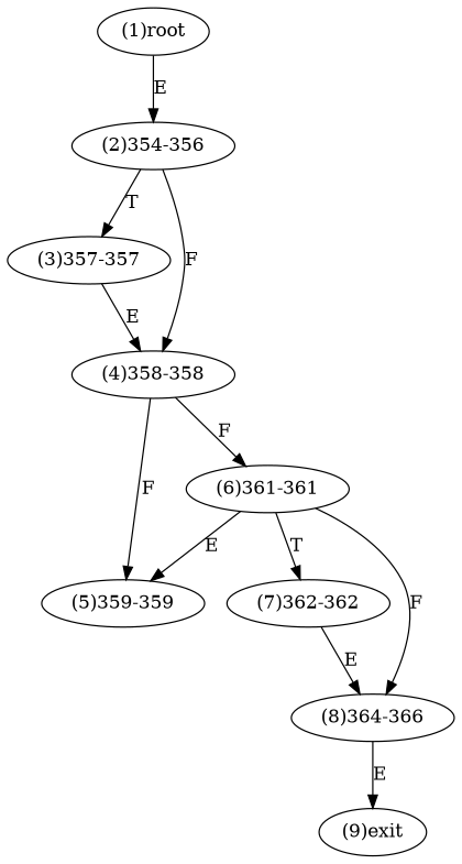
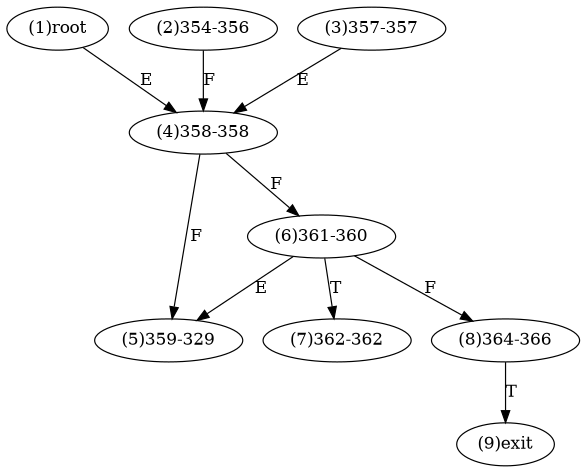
  digraph {
    n1 [label="(1)root"]
    n2 [label="(2)354-356"]
    n3 [label="(3)357-357"]
    n4 [label="(4)358-358"]
-   n5 [label="(5)359-359"]
-   n6 [label="(6)361-361"]
+   n5 [label="(5)359-329"]
+   n6 [label="(6)361-360"]
    n7 [label="(7)362-362"]
    n8 [label="(8)364-366"]
    n9 [label="(9)exit"]
-   n1 -> n2 [label=E]
-   n2 -> n3 [label=T]
+   n1 -> n4 [label=E]
    n2 -> n4 [label=F]
    n3 -> n4 [label=E]
    n4 -> n5 [label=F]
    n4 -> n6 [label=F]
    n6 -> n5 [label=E]
    n6 -> n7 [label=T]
    n6 -> n8 [label=F]
-   n7 -> n8 [label=E]
-   n8 -> n9 [label=E]
+   n8 -> n9 [label=T]
  }
